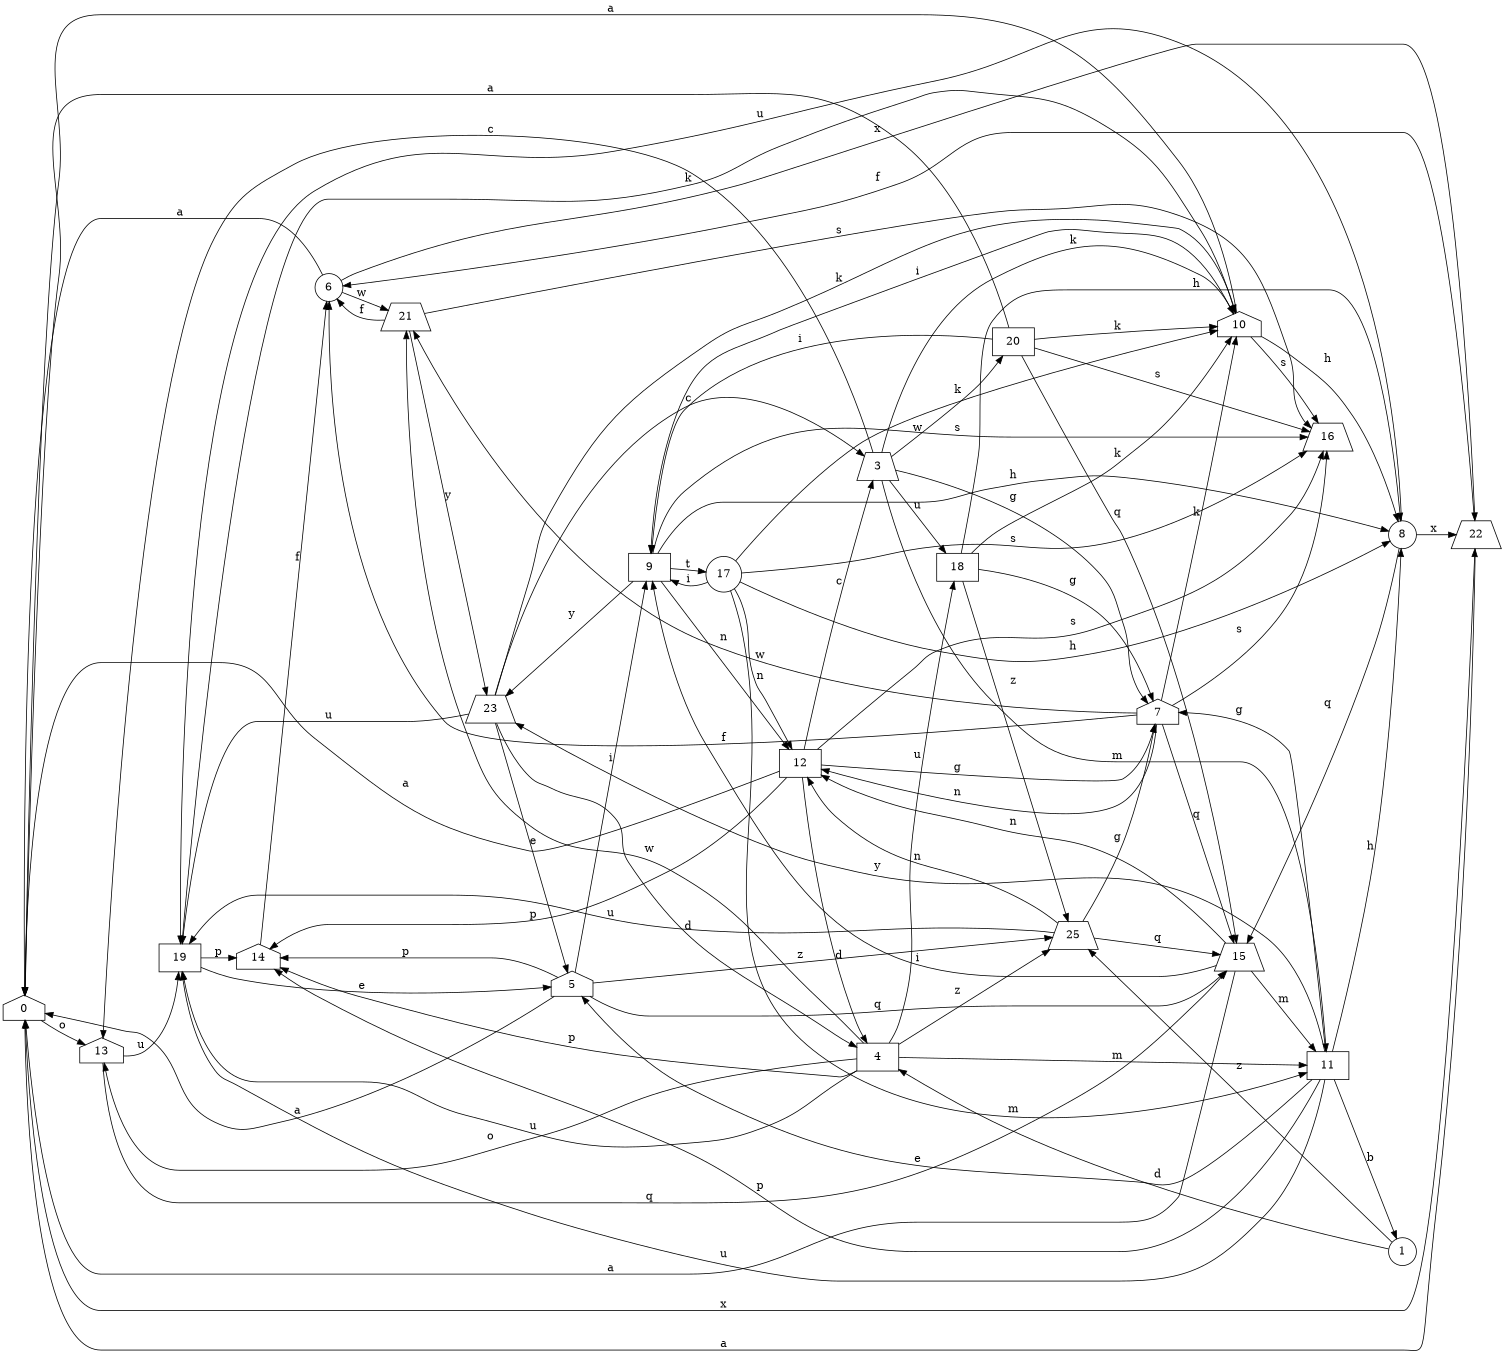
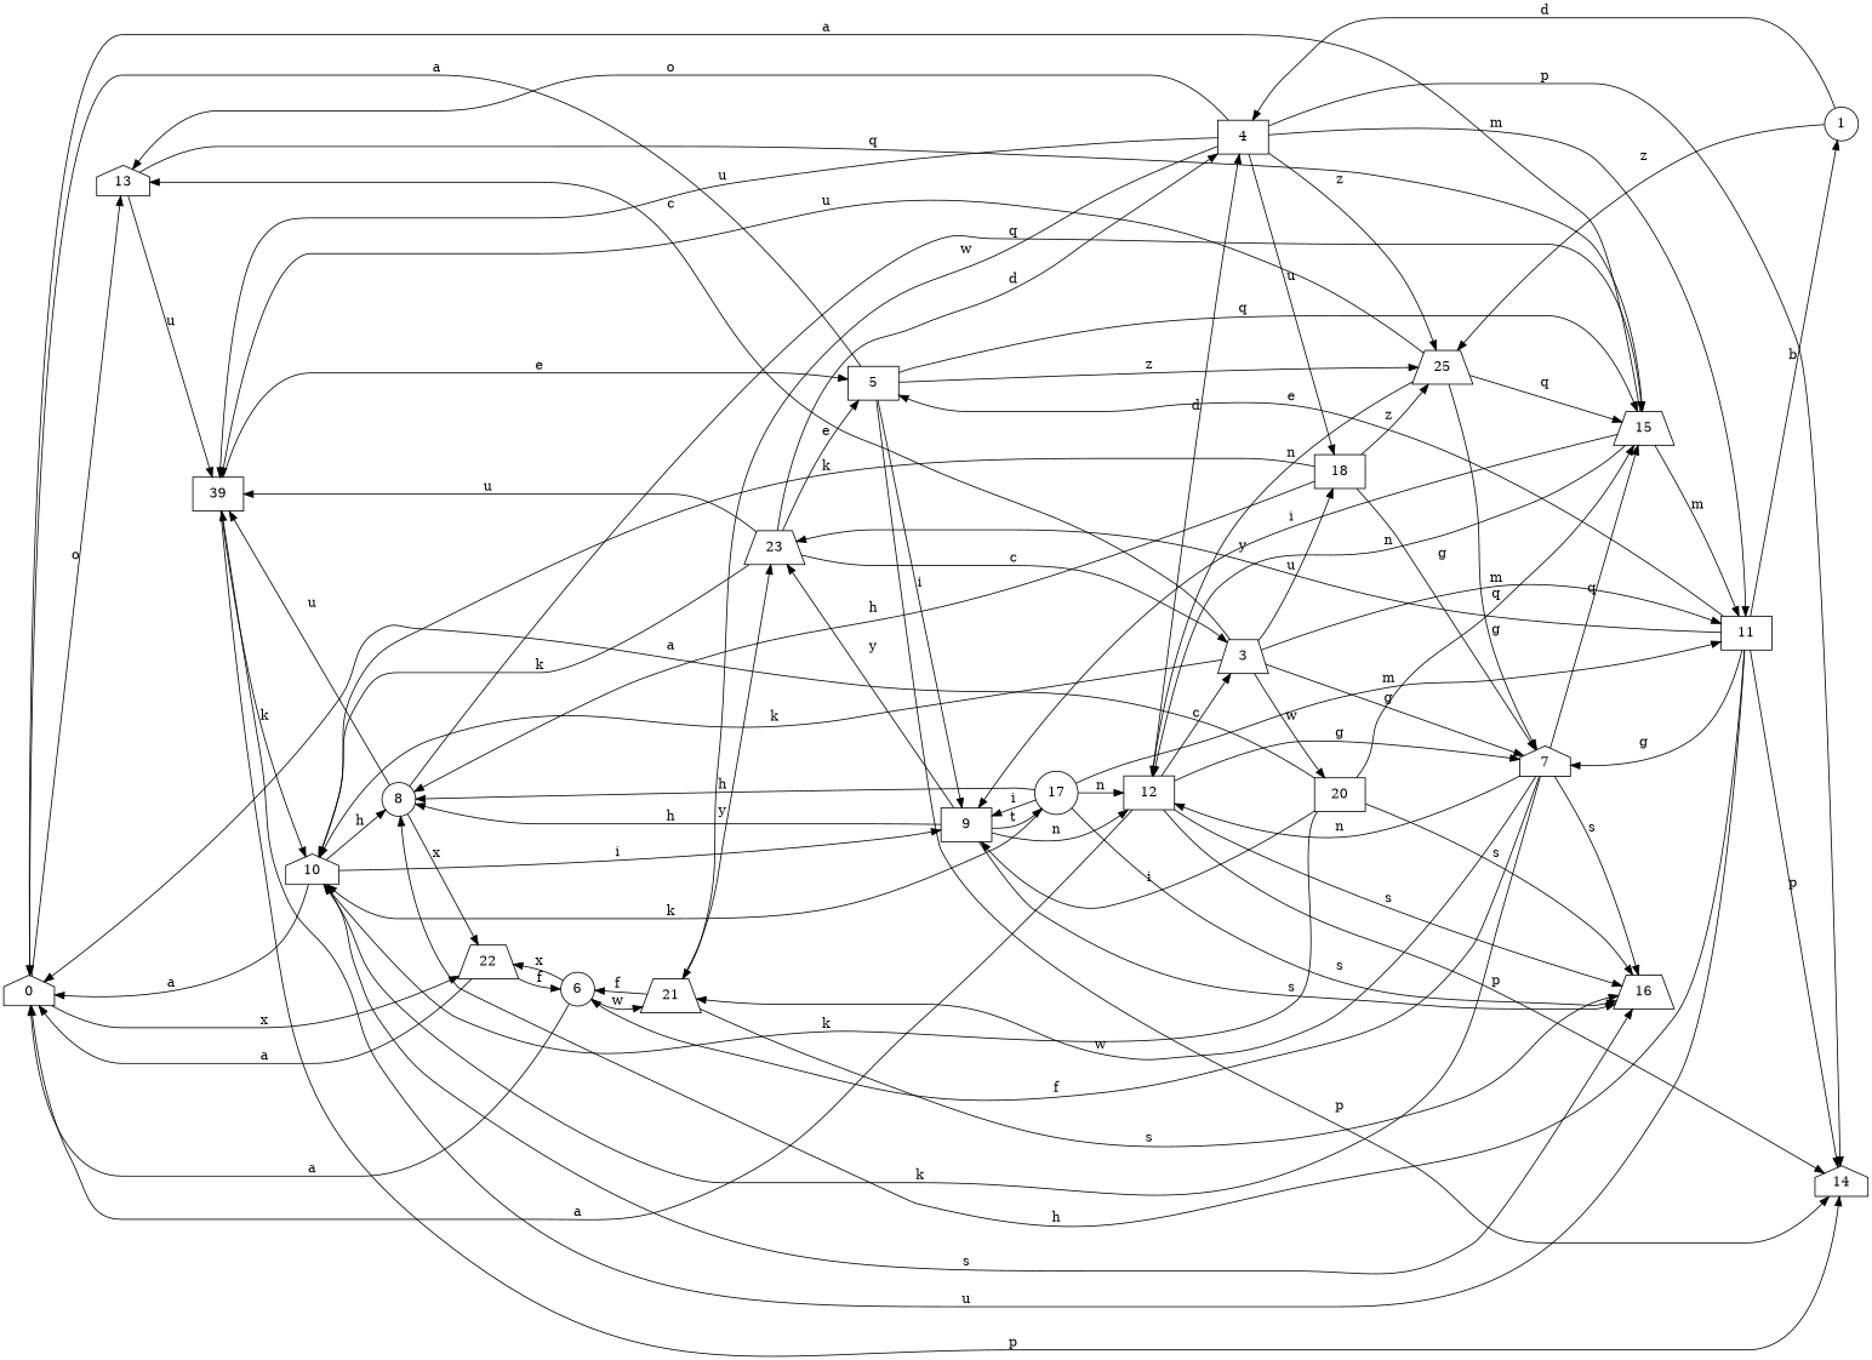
  strict digraph {
    rankdir=LR
    node [shape=box]
    0 [shape=house]
    13 [shape=house]
    22 [shape=trapezium]
-   19
+   19 [label=39]
    15 [shape=trapezium]
    6 [shape=circle]
    1 [shape=circle]
    4
    25 [shape=trapezium]
    11
    18
    14 [shape=house]
    21 [shape=trapezium]
    7 [shape=house]
    12
    3 [shape=trapezium]
    10 [shape=house]
    20
    16 [shape=trapezium]
    9
    8 [shape=circle]
-   5 [shape=house]
+   5
    23 [shape=trapezium]
    17 [shape=circle]
    0 -> 13 [label=o]
    0 -> 22 [label=x]
    13 -> 19 [label=u]
    13 -> 15 [label=q]
    22 -> 0 [label=a]
    22 -> 6 [label=f]
    19 -> 14 [label=p]
    19 -> 10 [label=k]
    19 -> 5 [label=e]
    15 -> 0 [label=a]
    15 -> 11 [label=m]
    15 -> 12 [label=n]
    15 -> 9 [label=i]
    6 -> 0 [label=a]
    6 -> 22 [label=x]
    6 -> 21 [label=w]
    1 -> 4 [label=d]
    1 -> 25 [label=z]
    4 -> 13 [label=o]
    4 -> 19 [label=u]
    4 -> 25 [label=z]
    4 -> 11 [label=m]
    4 -> 18 [label=u]
    4 -> 14 [label=p]
    4 -> 21 [label=w]
    25 -> 19 [label=u]
    25 -> 15 [label=q]
    25 -> 7 [label=g]
    25 -> 12 [label=n]
    11 -> 19 [label=u]
    11 -> 1 [label=b]
    11 -> 14 [label=p]
    11 -> 7 [label=g]
    11 -> 8 [label=h]
    11 -> 5 [label=e]
    11 -> 23 [label=y]
    18 -> 25 [label=z]
    18 -> 7 [label=g]
    18 -> 10 [label=k]
    18 -> 8 [label=h]
-   14 -> 6 [label=f]
    21 -> 6 [label=f]
    21 -> 16 [label=s]
    21 -> 23 [label=y]
    7 -> 15 [label=q]
    7 -> 6 [label=f]
    7 -> 21 [label=w]
    7 -> 12 [label=n]
    7 -> 10 [label=k]
    7 -> 16 [label=s]
    12 -> 0 [label=a]
    12 -> 4 [label=d]
    12 -> 14 [label=p]
    12 -> 7 [label=g]
    12 -> 3 [label=c]
    12 -> 16 [label=s]
    3 -> 13 [label=c]
    3 -> 11 [label=m]
    3 -> 18 [label=u]
    3 -> 7 [label=g]
    3 -> 10 [label=k]
    3 -> 20 [label=w]
    10 -> 0 [label=a]
    10 -> 16 [label=s]
    10 -> 9 [label=i]
    10 -> 8 [label=h]
    20 -> 0 [label=a]
    20 -> 15 [label=q]
    20 -> 10 [label=k]
    20 -> 16 [label=s]
    20 -> 9 [label=i]
    9 -> 12 [label=n]
    9 -> 16 [label=s]
    9 -> 8 [label=h]
    9 -> 23 [label=y]
    9 -> 17 [label=t]
    8 -> 22 [label=x]
    8 -> 19 [label=u]
    8 -> 15 [label=q]
    5 -> 0 [label=a]
    5 -> 15 [label=q]
    5 -> 25 [label=z]
    5 -> 14 [label=p]
    5 -> 9 [label=i]
    23 -> 19 [label=u]
    23 -> 4 [label=d]
    23 -> 3 [label=c]
    23 -> 10 [label=k]
    23 -> 5 [label=e]
    17 -> 11 [label=m]
    17 -> 12 [label=n]
    17 -> 10 [label=k]
    17 -> 16 [label=s]
    17 -> 9 [label=i]
    17 -> 8 [label=h]
  }
